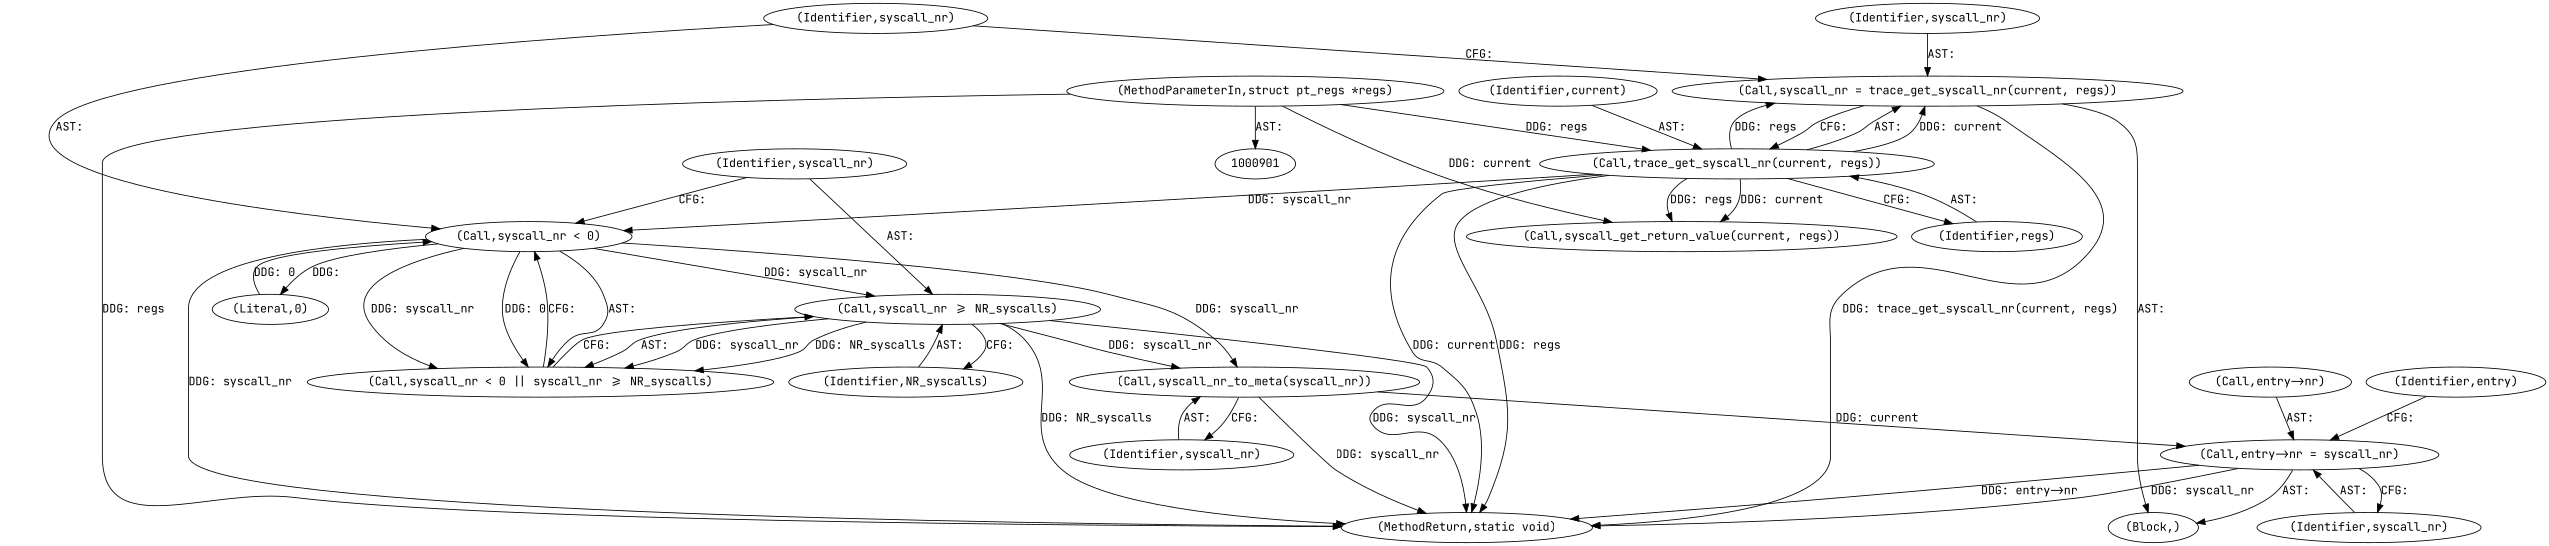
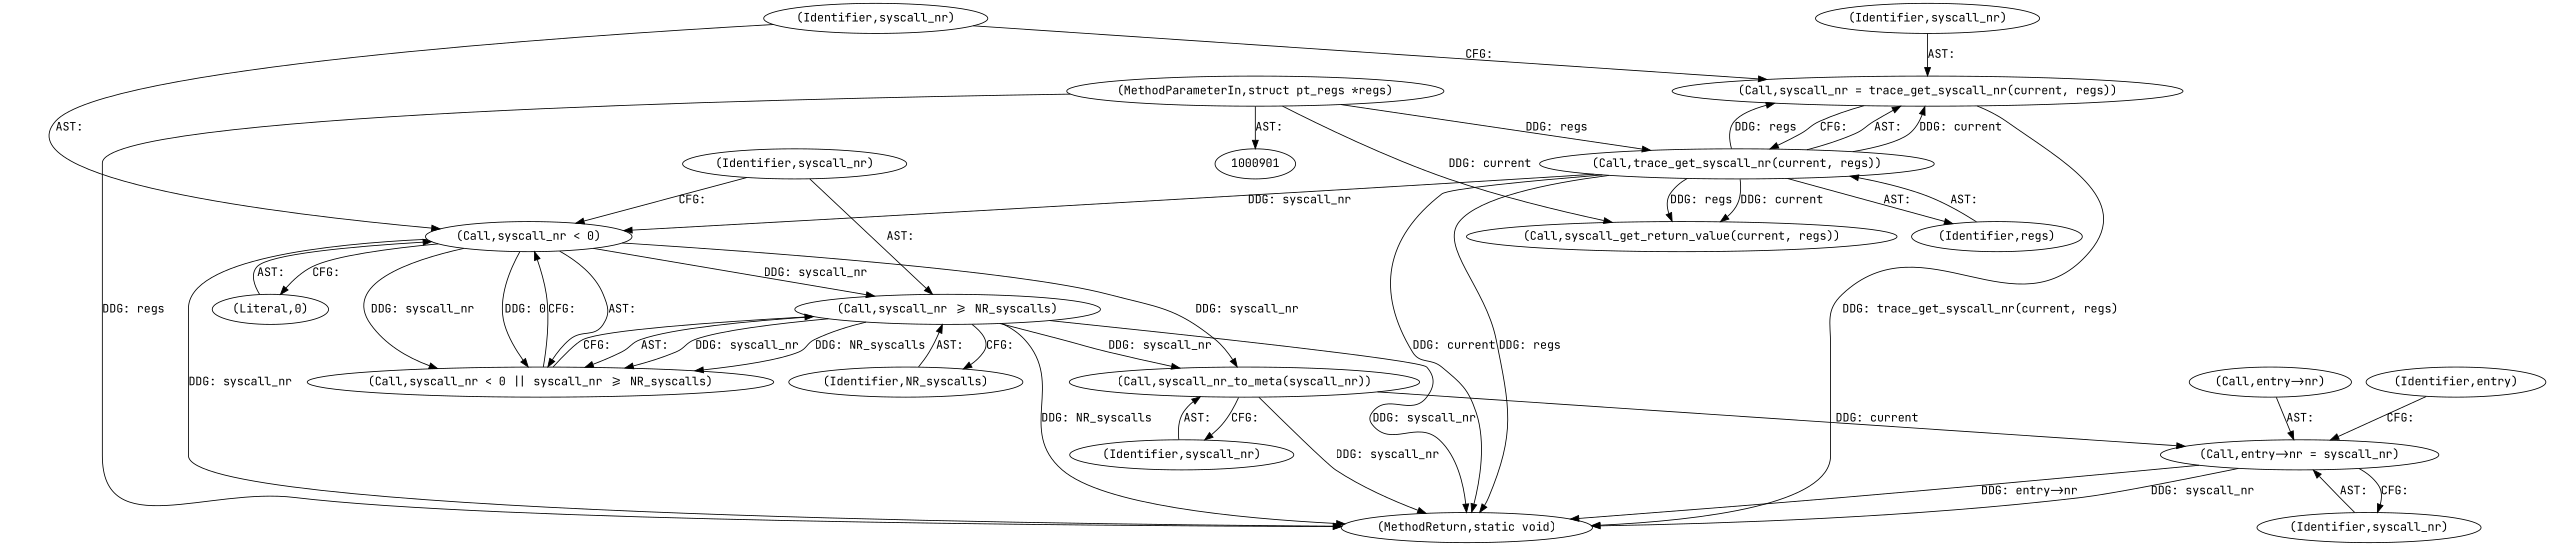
  digraph {
    fontname="JetBrains Mono"
    node [fontname="JetBrains Mono"]
    edge [fontname="JetBrains Mono"]
    n1 [label="(Call,entry->nr = syscall_nr)"]
-   n2 [label="(Block,)"]
    n3 [label="(MethodReturn,static void)"]
    n4 [label="(Identifier,syscall_nr)"]
    n5 [label="(Call,syscall_nr_to_meta(syscall_nr))"]
    n6 [label="(Identifier,syscall_nr)"]
    n7 [label="(Call,syscall_nr < 0)"]
    n8 [label="(Call,syscall_nr >= NR_syscalls)"]
    n9 [label="(Call,syscall_nr < 0 || syscall_nr >= NR_syscalls)"]
    n10 [label="(Literal,0)"]
    n11 [label="(Identifier,NR_syscalls)"]
    n12 [label="(Call,syscall_nr = trace_get_syscall_nr(current, regs))"]
    n13 [label="(Call,trace_get_syscall_nr(current, regs))"]
    n14 [label="(Call,syscall_get_return_value(current, regs))"]
    n15 [label="(Identifier,regs)"]
    n16 [label="(MethodParameterIn,struct pt_regs *regs)"]
    n17 [label=1000901]
    n18 [label="(Identifier,syscall_nr)"]
    n19 [label="(Identifier,syscall_nr)"]
    n20 [label="(Identifier,syscall_nr)"]
    n21 [label="(Identifier,entry)"]
-   n22 [label="(Identifier,current)"]
    n23 [label="(Call,entry->nr)"]
-   n1 -> n2 [label="AST: "]
    n1 -> n3 [label="DDG: entry->nr"]
    n1 -> n3 [label="DDG: syscall_nr"]
    n1 -> n4 [label="CFG: "]
    n4 -> n1 [label="AST: "]
    n5 -> n1 [label="DDG: current"]
    n5 -> n3 [label="DDG: syscall_nr"]
    n5 -> n6 [label="CFG: "]
    n6 -> n5 [label="AST: "]
    n7 -> n3 [label="DDG: syscall_nr"]
    n7 -> n5 [label="DDG: syscall_nr"]
    n7 -> n8 [label="DDG: syscall_nr"]
    n7 -> n9 [label="AST: "]
    n7 -> n9 [label="DDG: syscall_nr"]
    n7 -> n9 [label="DDG: 0"]
-   n7 -> n10 [label="DDG: "]
+   n7 -> n10 [label="CFG: "]
    n8 -> n3 [label="DDG: NR_syscalls"]
    n8 -> n3 [label="DDG: syscall_nr"]
    n8 -> n5 [label="DDG: syscall_nr"]
    n8 -> n9 [label="AST: "]
    n8 -> n9 [label="DDG: syscall_nr"]
    n8 -> n9 [label="DDG: NR_syscalls"]
    n8 -> n11 [label="CFG: "]
    n9 -> n7 [label="CFG: "]
    n9 -> n8 [label="CFG: "]
-   n10 -> n7 [label="DDG: 0"]
+   n10 -> n7 [label="AST: "]
    n11 -> n8 [label="AST: "]
-   n12 -> n2 [label="AST: "]
    n12 -> n3 [label="DDG: trace_get_syscall_nr(current, regs)"]
    n12 -> n13 [label="CFG: "]
    n13 -> n3 [label="DDG: current"]
    n13 -> n3 [label="DDG: regs"]
    n13 -> n7 [label="DDG: syscall_nr"]
    n13 -> n12 [label="AST: "]
    n13 -> n12 [label="DDG: current"]
    n13 -> n12 [label="DDG: regs"]
    n13 -> n14 [label="DDG: current"]
    n13 -> n14 [label="DDG: regs"]
-   n13 -> n15 [label="CFG: "]
+   n13 -> n15 [label="AST: "]
    n15 -> n13 [label="AST: "]
    n16 -> n3 [label="DDG: regs"]
    n16 -> n13 [label="DDG: regs"]
    n16 -> n14 [label="DDG: current"]
    n16 -> n17 [label="AST: "]
    n18 -> n12 [label="AST: "]
    n19 -> n7 [label="CFG: "]
    n19 -> n8 [label="AST: "]
    n20 -> n7 [label="AST: "]
    n20 -> n12 [label="CFG: "]
    n21 -> n1 [label="CFG: "]
-   n22 -> n13 [label="AST: "]
    n23 -> n1 [label="AST: "]
  }
